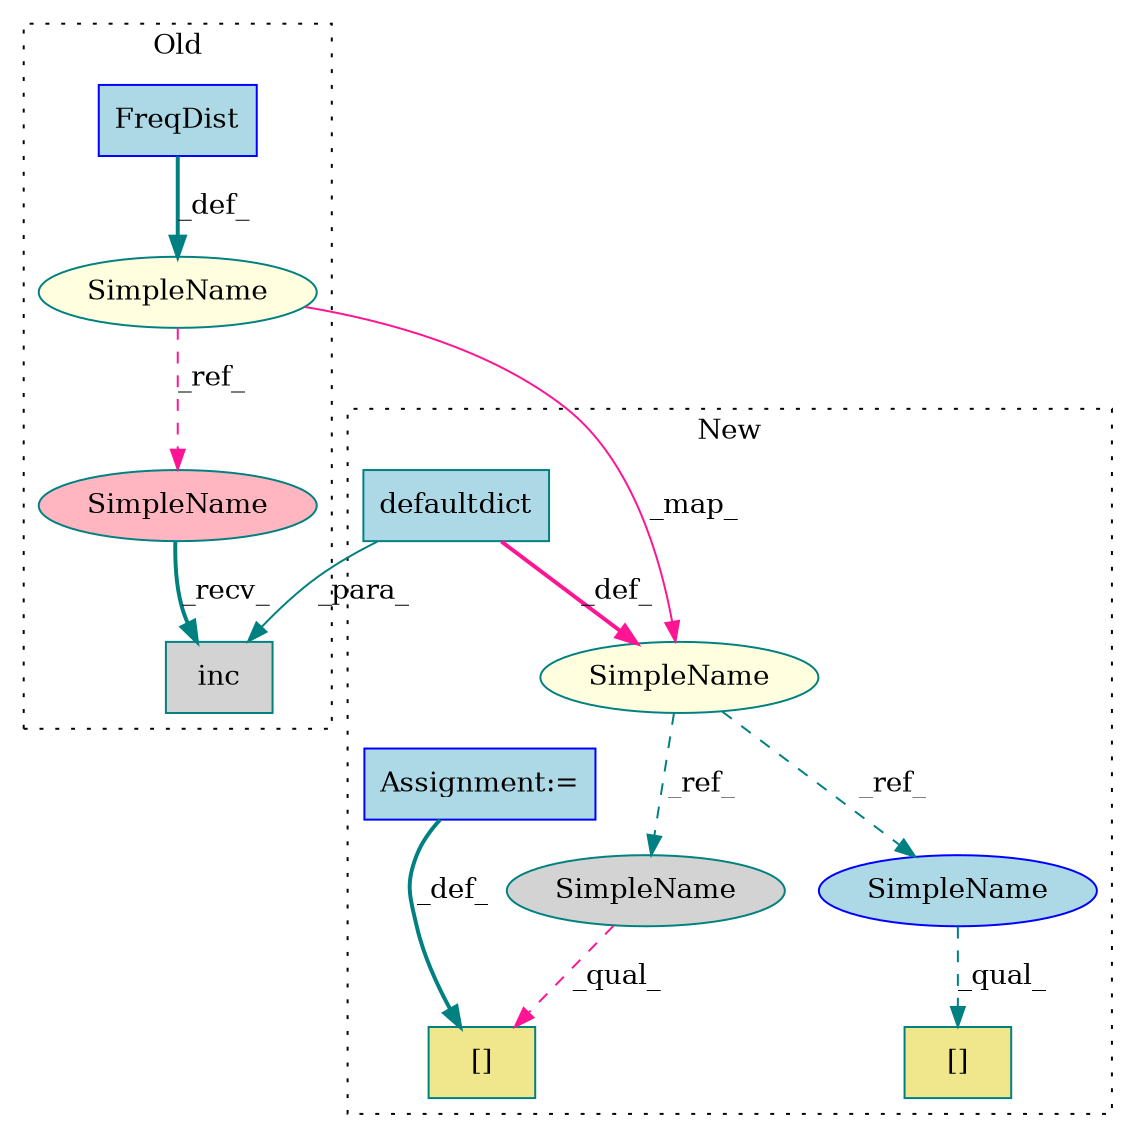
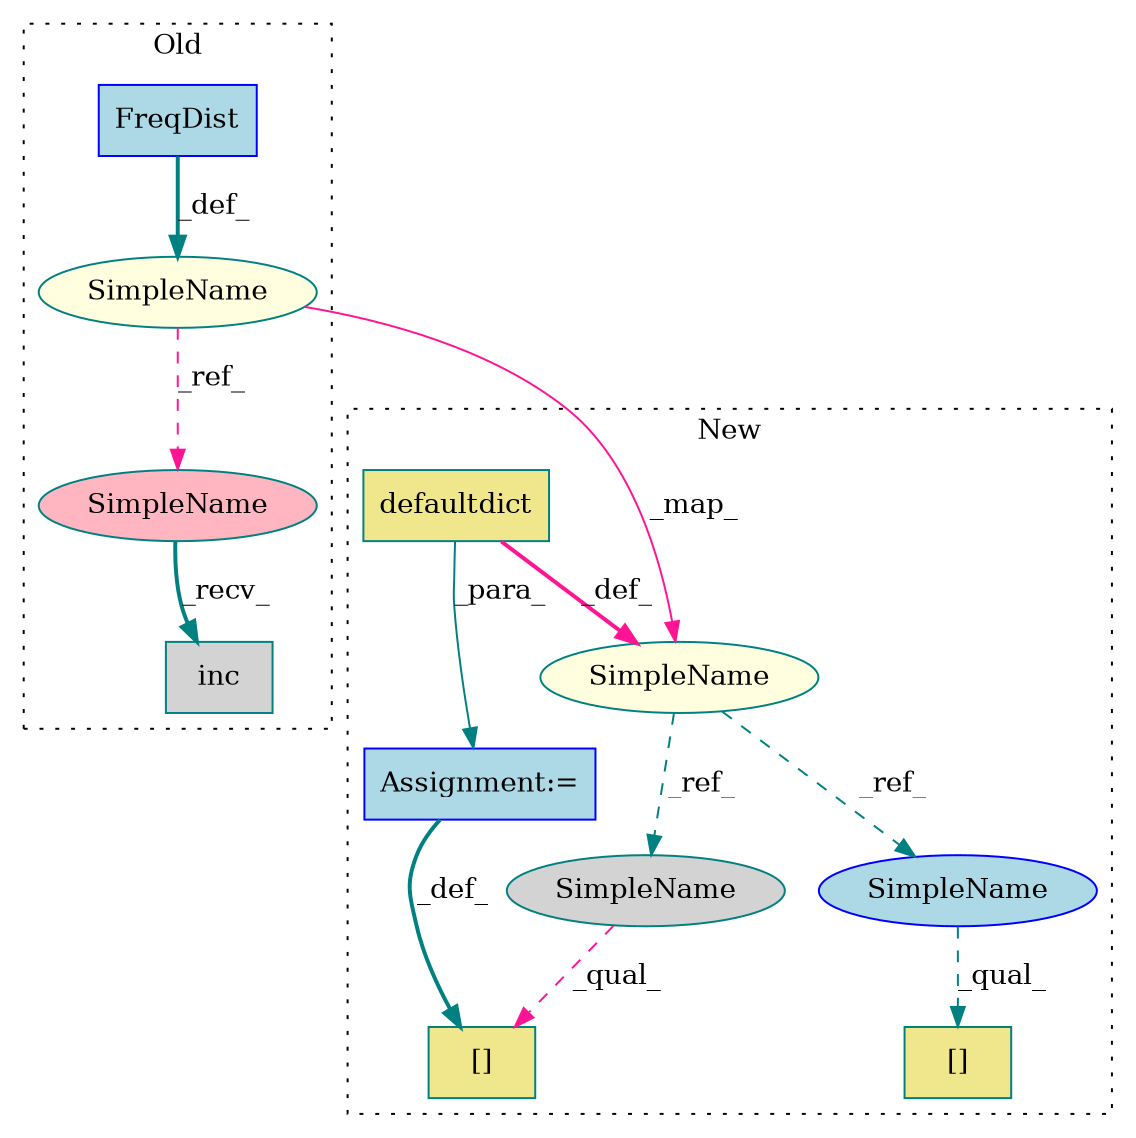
  digraph {
    node [a=42 color=teal fillcolor=lightblue l=10 s="3288,3302" shape=box style=filled]
    edge [color=teal style=dashed]
    n1 [a=32 fillcolor=lightgrey l="4,1" label=inc s="2821,2828"]
    n2 [a=32 color=blue label=FreqDist s=2111]
    n3 [fillcolor=lightyellow label=SimpleName s=2100 shape=ellipse]
    n4 [fillcolor=lightpink label=SimpleName s=2810 shape=ellipse]
-   n5 [a=32 l="12,1" label=defaultdict s="2440,2455"]
+   n5 [a=32 fillcolor=khaki l="12,1" label=defaultdict s="2440,2455"]
    n6 [a=2 fillcolor=khaki l="11,1" label="[]"]
    n7 [a=7 color=blue l=2 label="Assignment:=" s=3303]
    n8 [a=2 fillcolor=khaki l="11,1" label="[]"]
    n9 [fillcolor=lightyellow label=SimpleName s=2417 shape=ellipse]
    n10 [fillcolor=lightgrey label=SimpleName s=3288 shape=ellipse]
    n11 [color=blue label=SimpleName s=3288 shape=ellipse]
    subgraph cluster_1 {
      label=Old
      style=dotted
      n1
      n2
      n3
      n4
    }
    subgraph cluster_2 {
      label=New
      style=dotted
      n5
      n6
      n7
      n8
      n9
      n10
      n11
    }
    n2 -> n3 [label=_def_ style=bold]
    n3 -> n4 [color=deeppink label=_ref_]
    n3 -> n9 [color=deeppink label=_map_ style=solid]
    n4 -> n1 [label=_recv_ style=bold]
-   n5 -> n1 [label=_para_ style=solid]
+   n5 -> n7 [label=_para_ style=solid]
    n5 -> n9 [color=deeppink label=_def_ style=bold]
    n7 -> n6 [label=_def_ style=bold]
    n9 -> n10 [label=_ref_]
    n9 -> n11 [label=_ref_]
    n10 -> n6 [color=deeppink label=_qual_]
    n11 -> n8 [label=_qual_]
  }
